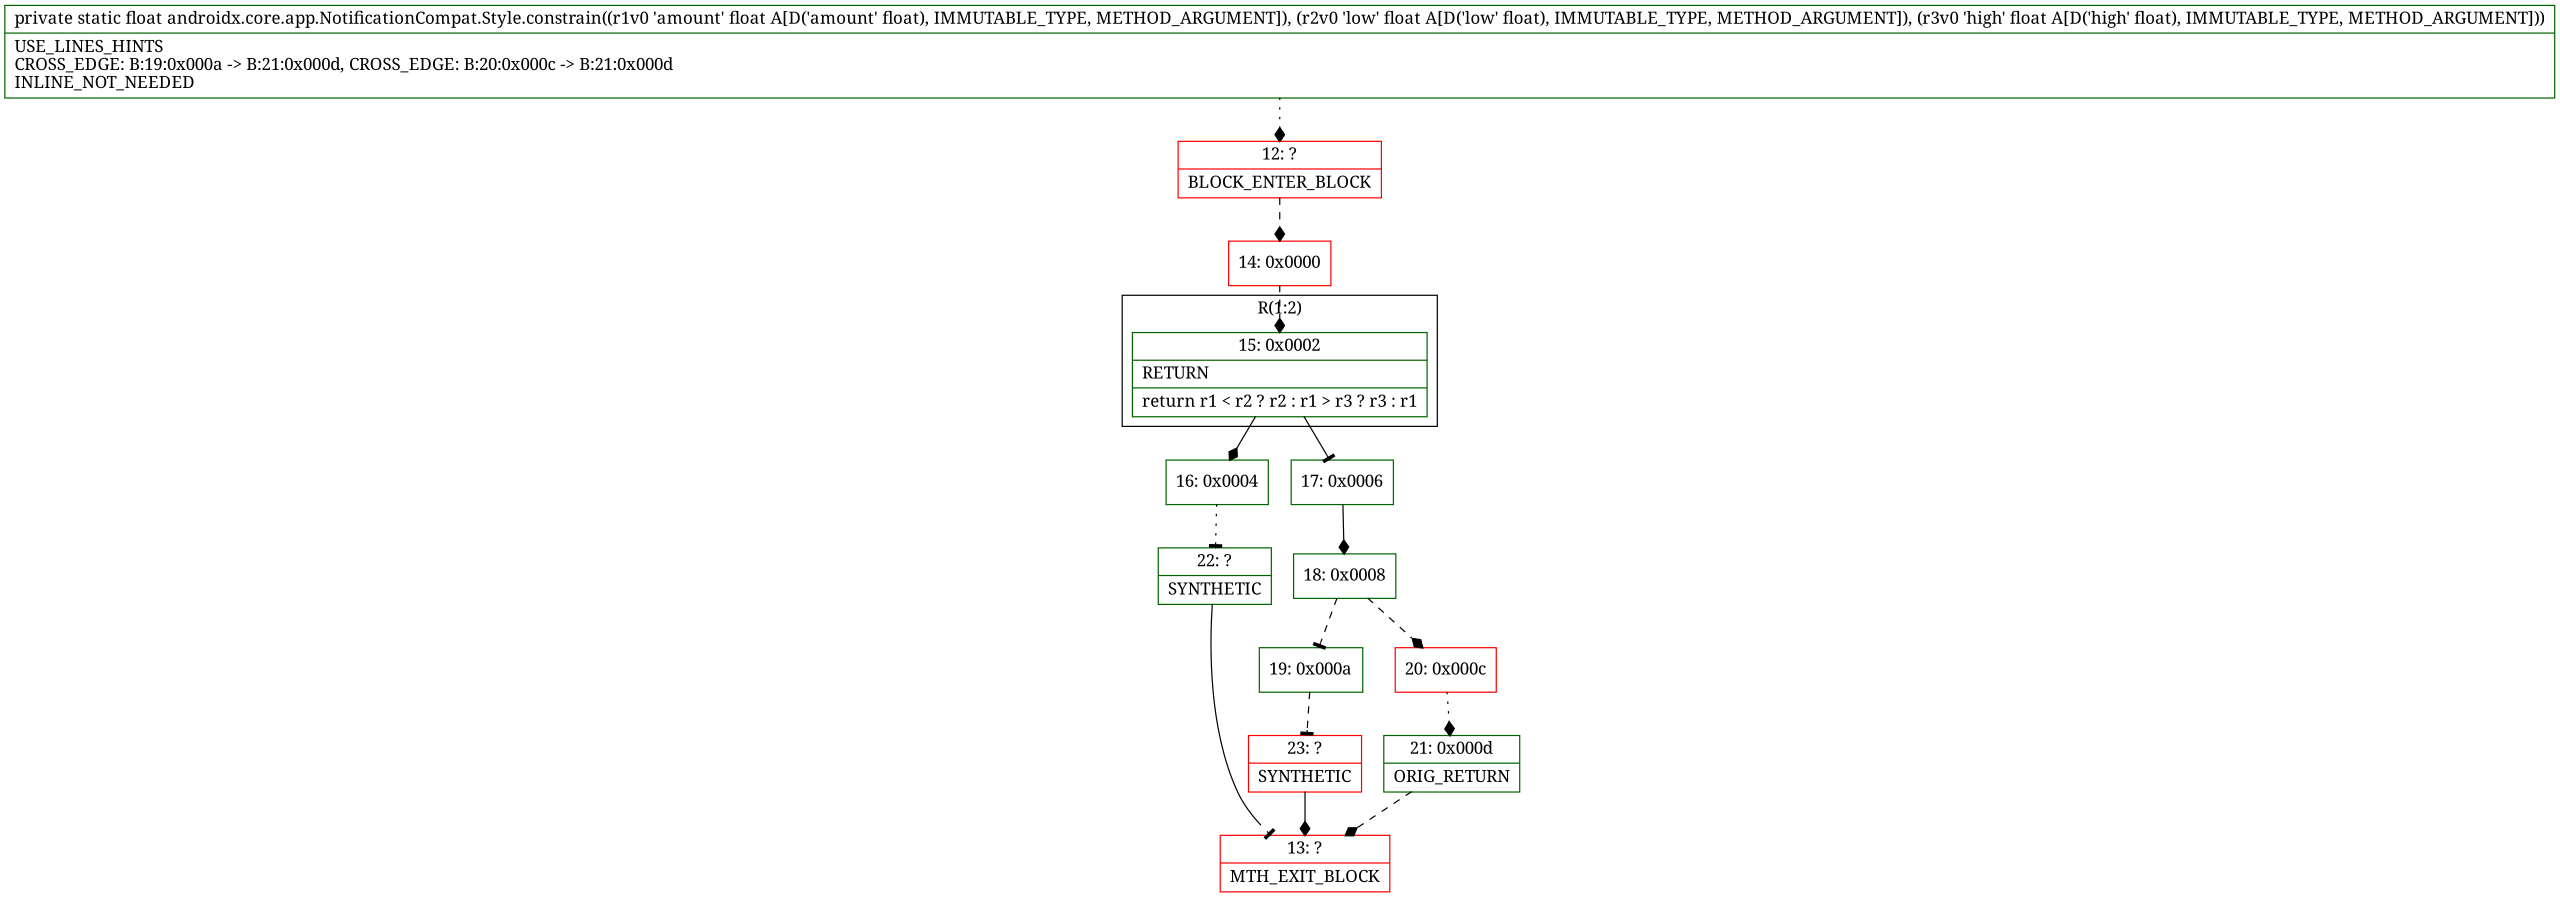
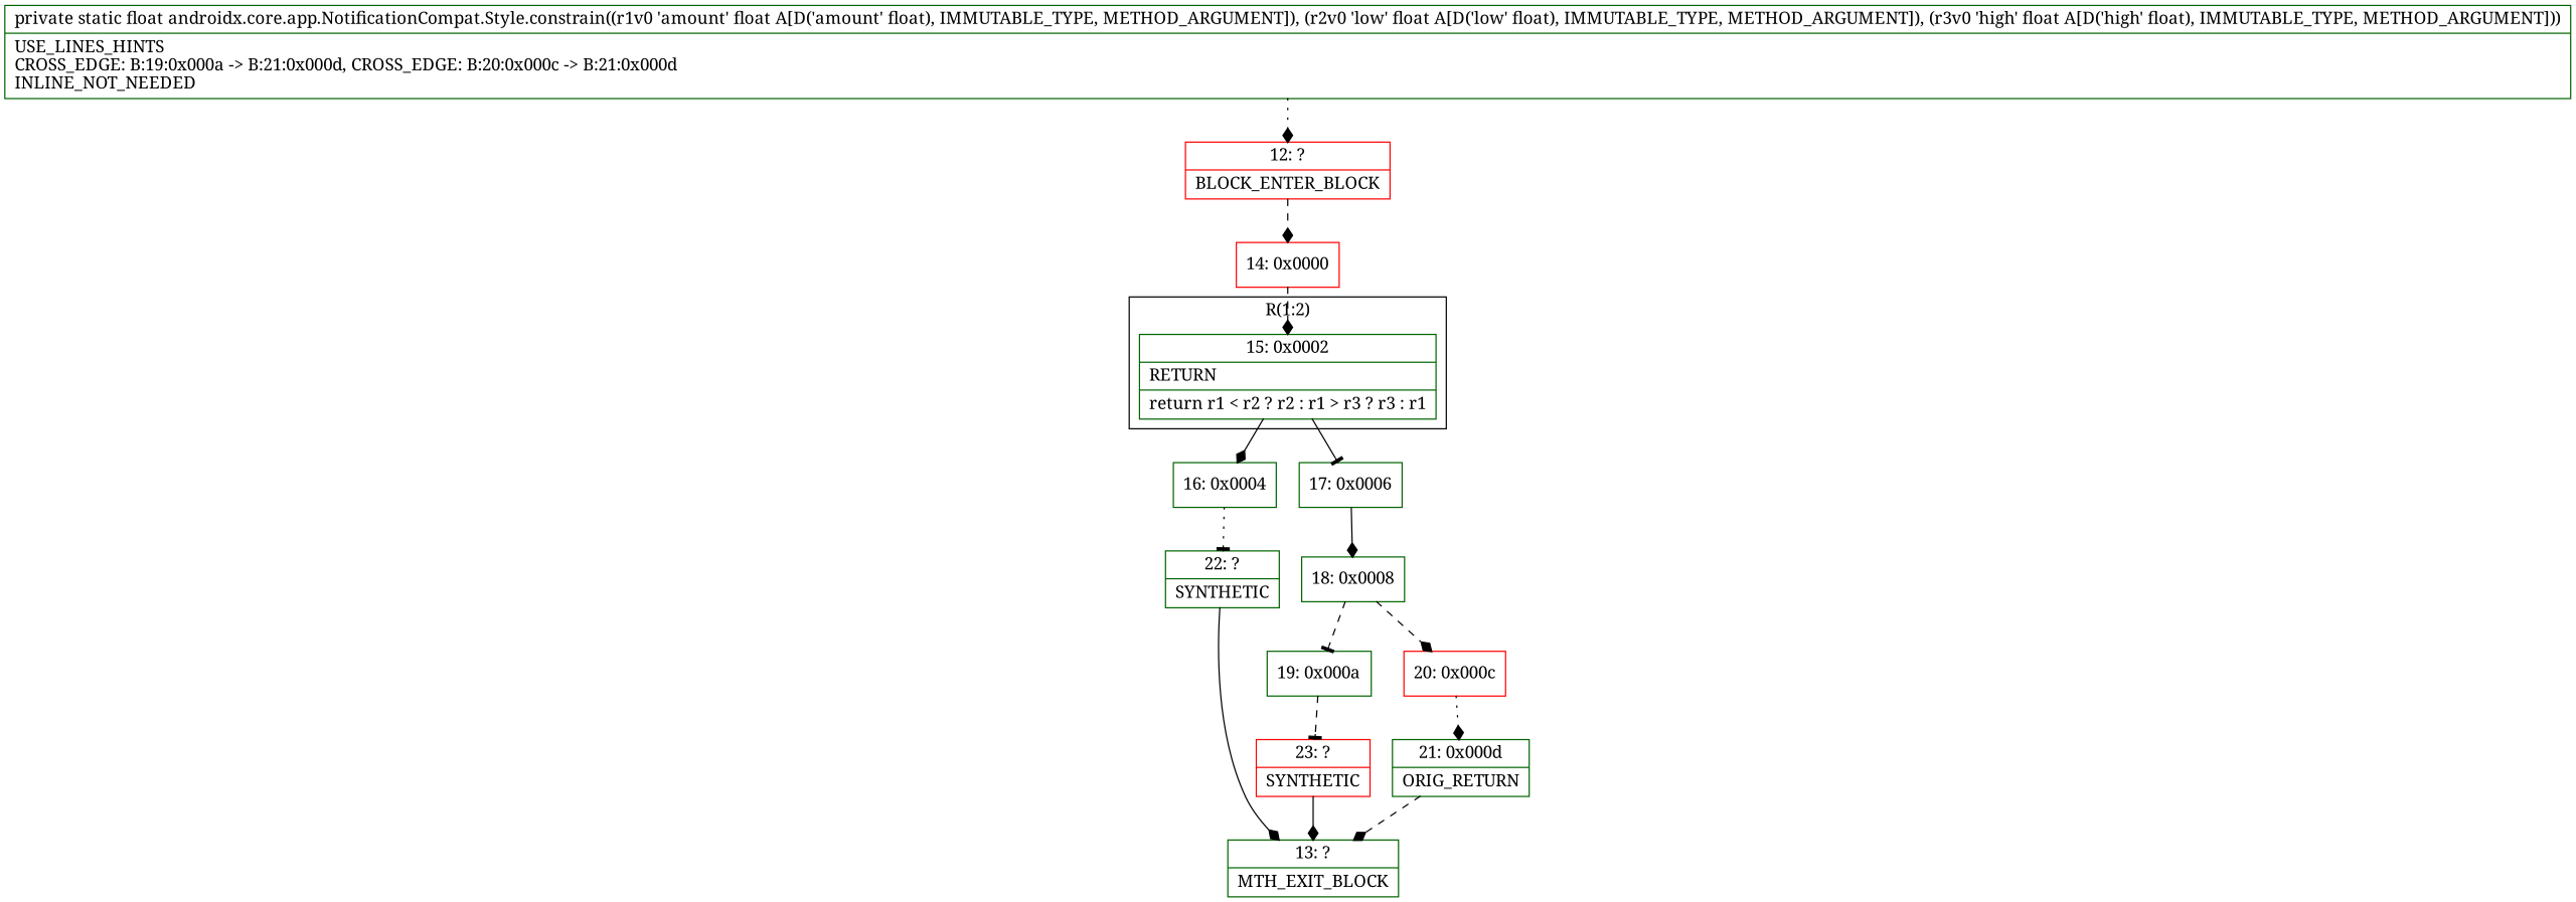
  digraph {
    fontname="Noto Serif"
    node [color=darkgreen fontname="Noto Serif" shape=record]
    edge [arrowhead=diamond fontname="Noto Serif" style=dashed]
    n1 [label="{15\:\ 0x0002|RETURN\l|return r1 \< r2 ? r2 : r1 \> r3 ? r3 : r1\l}"]
    n2 [label="{16\:\ 0x0004}"]
    n3 [label="{17\:\ 0x0006}"]
    n4 [label="{22\:\ ?|SYNTHETIC\l}"]
    n5 [label="{18\:\ 0x0008}"]
    n6 [color=red label="{12\:\ ?|BLOCK_ENTER_BLOCK\l}"]
    n7 [color=red label="{14\:\ 0x0000}"]
-   n8 [color=red label="{13\:\ ?|MTH_EXIT_BLOCK\l}"]
+   n8 [label="{13\:\ ?|MTH_EXIT_BLOCK\l}"]
    n9 [label="{19\:\ 0x000a}"]
    n10 [color=red label="{20\:\ 0x000c}"]
    n11 [color=red label="{23\:\ ?|SYNTHETIC\l}"]
    n12 [label="{21\:\ 0x000d|ORIG_RETURN\l}"]
    n13 [label="{private static float androidx.core.app.NotificationCompat.Style.constrain((r1v0 'amount' float A[D('amount' float), IMMUTABLE_TYPE, METHOD_ARGUMENT]), (r2v0 'low' float A[D('low' float), IMMUTABLE_TYPE, METHOD_ARGUMENT]), (r3v0 'high' float A[D('high' float), IMMUTABLE_TYPE, METHOD_ARGUMENT]))  | USE_LINES_HINTS\lCROSS_EDGE: B:19:0x000a \-\> B:21:0x000d, CROSS_EDGE: B:20:0x000c \-\> B:21:0x000d\lINLINE_NOT_NEEDED\l}"]
    subgraph cluster_1 {
      label="R(1:2)"
      n1
    }
    n1 -> n2 [style=solid]
    n1 -> n3 [arrowhead=tee style=solid]
    n2 -> n4 [arrowhead=tee style=dotted]
    n3 -> n5 [style=solid]
-   n4 -> n8 [arrowhead=tee style=solid]
+   n4 -> n8 [style=solid]
    n5 -> n9 [arrowhead=tee]
    n5 -> n10
    n6 -> n7
    n7 -> n1
    n9 -> n11 [arrowhead=tee]
    n10 -> n12 [style=dotted]
    n11 -> n8 [style=solid]
    n12 -> n8
    n13 -> n6 [style=dotted]
  }
